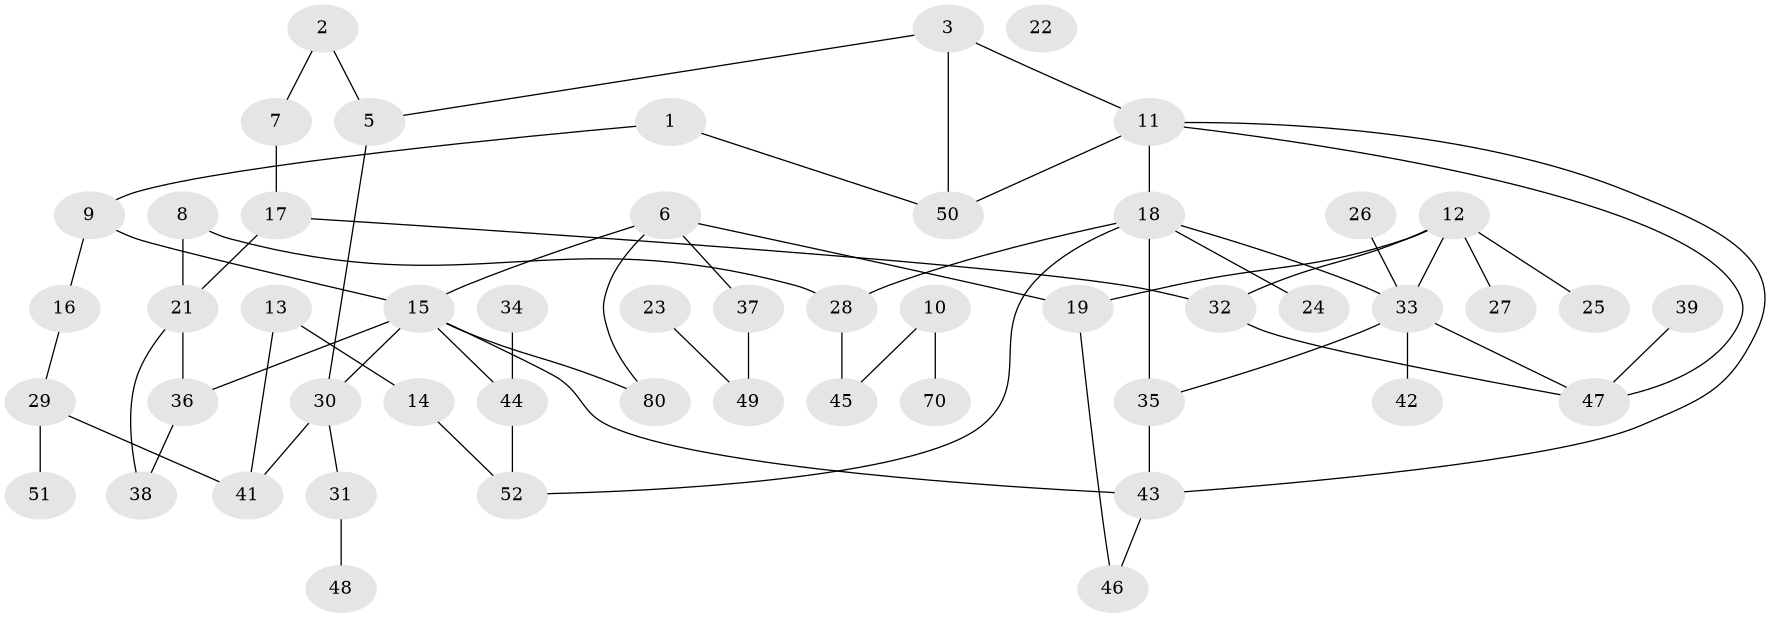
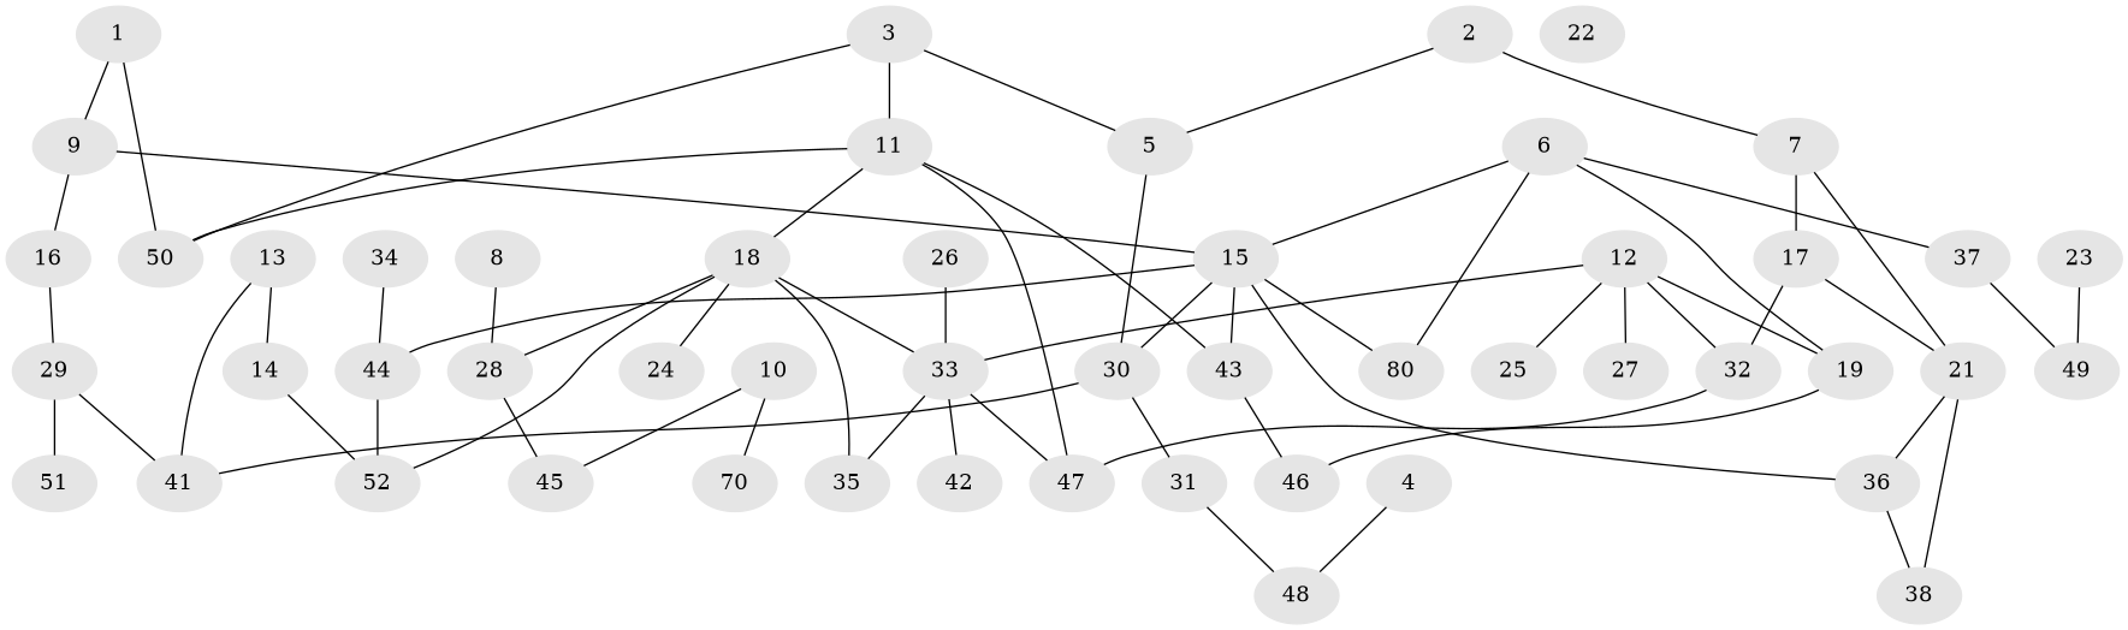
  graph {
    node [color=gray90 style=filled]
    1
    9
    50
    15
    16
    2
    5
    7
    30
    17
    3
    11
    18
    43
    47
+   4
    48
    41
    31
    6
    19
    n22 [label=80]
    37
    36
    44
    46
    49
    21
    32
    8
    28
    38
    45
    29
    n35 [label=70]
    10
    33
    52
    24
    35
    12
    25
    27
    42
    13
    14
    51
    22
    23
    26
    34
-   39
    1 -- 9
    1 -- 50
    9 -- 15
    9 -- 16
    15 -- 30
    15 -- 43
    15 -- n22
    15 -- 36
    15 -- 44
    16 -- 29
    2 -- 5
    2 -- 7
    5 -- 30
    7 -- 17
    30 -- 41
    30 -- 31
    17 -- 21
    17 -- 32
    3 -- 50
    3 -- 5
    3 -- 11
    11 -- 50
    11 -- 18
    11 -- 43
    11 -- 47
    18 -- 28
    18 -- 33
    18 -- 52
    18 -- 24
    18 -- 35
    43 -- 46
+   4 -- 48
    31 -- 48
    6 -- 15
    6 -- 19
    6 -- n22
    6 -- 37
    19 -- 46
    37 -- 49
    36 -- 38
    44 -- 52
    21 -- 36
    21 -- 38
    32 -- 47
-   8 -- 21
+   7 -- 21
    8 -- 28
    28 -- 45
    29 -- 41
    29 -- 51
    10 -- 45
    10 -- n35
    33 -- 47
    33 -- 35
    33 -- 42
-   35 -- 43
    12 -- 19
    12 -- 32
    12 -- 33
    12 -- 25
    12 -- 27
    13 -- 41
    13 -- 14
    14 -- 52
    23 -- 49
    26 -- 33
    34 -- 44
-   39 -- 47
  }
